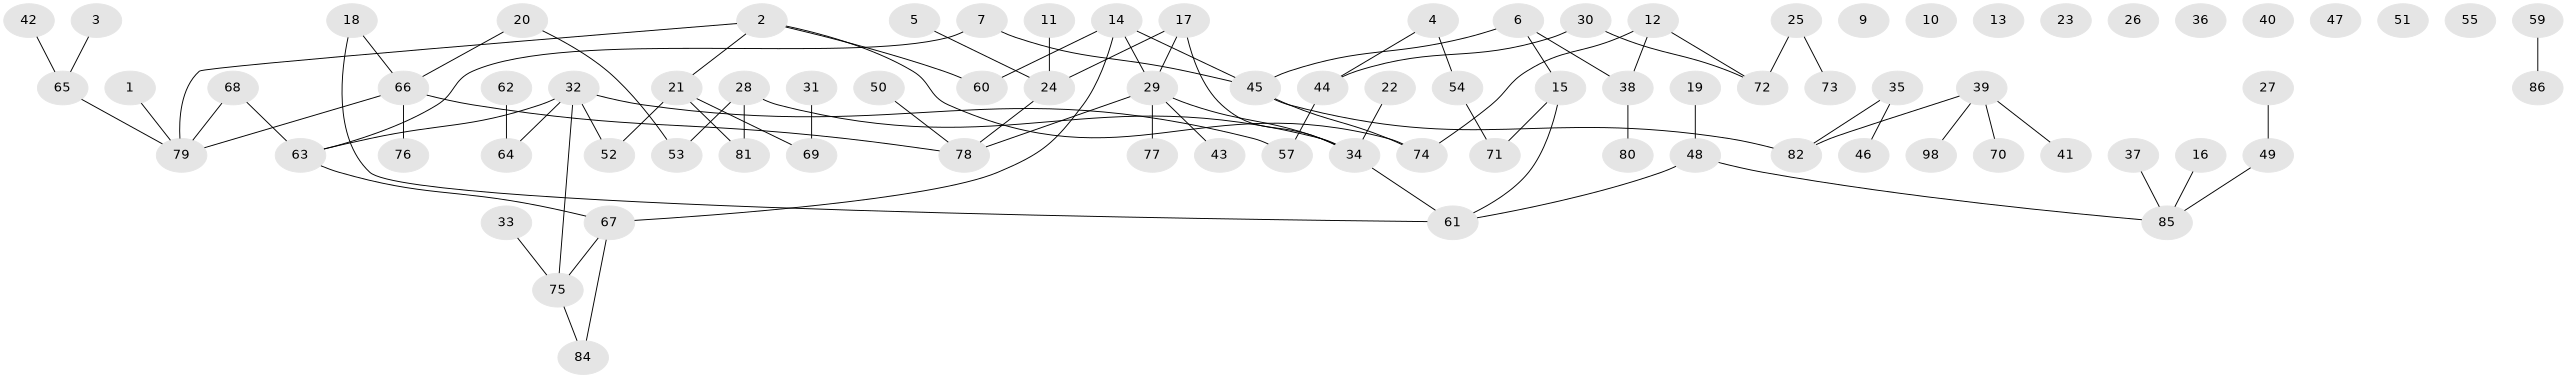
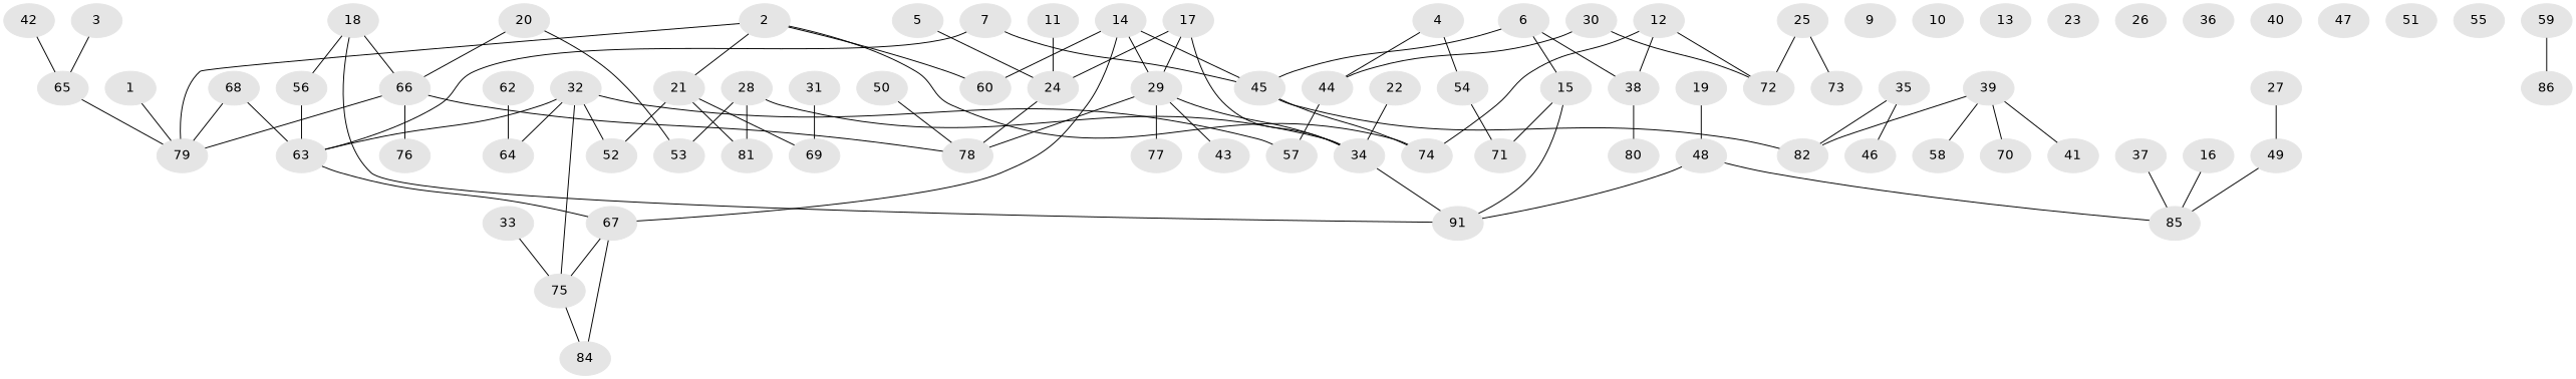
  graph {
    fontname="DejaVu Sans"
    node [color=gray90 fontname="DejaVu Sans" style=filled]
    edge [fontname="DejaVu Sans"]
    1
    79
    2
    21
    60
    74
    52
    69
    81
    3
    65
    4
    44
    54
    57
    71
    5
    24
    78
    6
    15
    38
    45
-   61
+   61 [label=91]
    80
    82
    7
    63
    67
    9
    10
    11
    12
    72
    13
    14
    29
    34
    43
    77
    75
    84
    16
    85
    17
    18
+   56
    66
    76
    19
    48
    20
    53
    22
    23
    25
    73
    26
    27
    49
    28
    30
    31
    32
    64
    33
    35
    46
    36
    37
    39
    41
-   58 [label=98]
+   58
    70
    40
    42
    47
    50
    51
    55
    59
    86
    62
    68
    1 -- 79
    2 -- 79
    2 -- 21
    2 -- 60
    2 -- 74
    21 -- 52
    21 -- 69
    21 -- 81
    3 -- 65
    65 -- 79
    4 -- 44
    4 -- 54
    44 -- 57
    54 -- 71
    5 -- 24
    24 -- 78
    6 -- 15
    6 -- 38
    6 -- 45
    15 -- 71
    15 -- 61
    38 -- 80
    45 -- 74
    45 -- 82
    7 -- 45
    7 -- 63
    63 -- 67
    67 -- 75
    67 -- 84
    11 -- 24
    12 -- 74
    12 -- 38
    12 -- 72
    14 -- 60
    14 -- 45
    14 -- 67
    14 -- 29
    29 -- 78
    29 -- 34
    29 -- 43
    29 -- 77
    34 -- 61
    75 -- 84
    16 -- 85
    17 -- 24
    17 -- 29
    17 -- 34
    18 -- 61
+   18 -- 56
    18 -- 66
+   56 -- 63
    66 -- 79
    66 -- 78
    66 -- 76
    19 -- 48
    48 -- 61
    48 -- 85
    20 -- 66
    20 -- 53
    22 -- 34
    25 -- 72
    25 -- 73
    27 -- 49
    49 -- 85
    28 -- 81
    28 -- 34
    28 -- 53
    30 -- 44
    30 -- 72
    31 -- 69
    32 -- 52
    32 -- 57
    32 -- 63
    32 -- 75
    32 -- 64
    33 -- 75
    35 -- 82
    35 -- 46
    37 -- 85
    39 -- 82
    39 -- 41
    39 -- 58
    39 -- 70
    42 -- 65
    50 -- 78
    59 -- 86
    62 -- 64
    68 -- 79
    68 -- 63
  }
